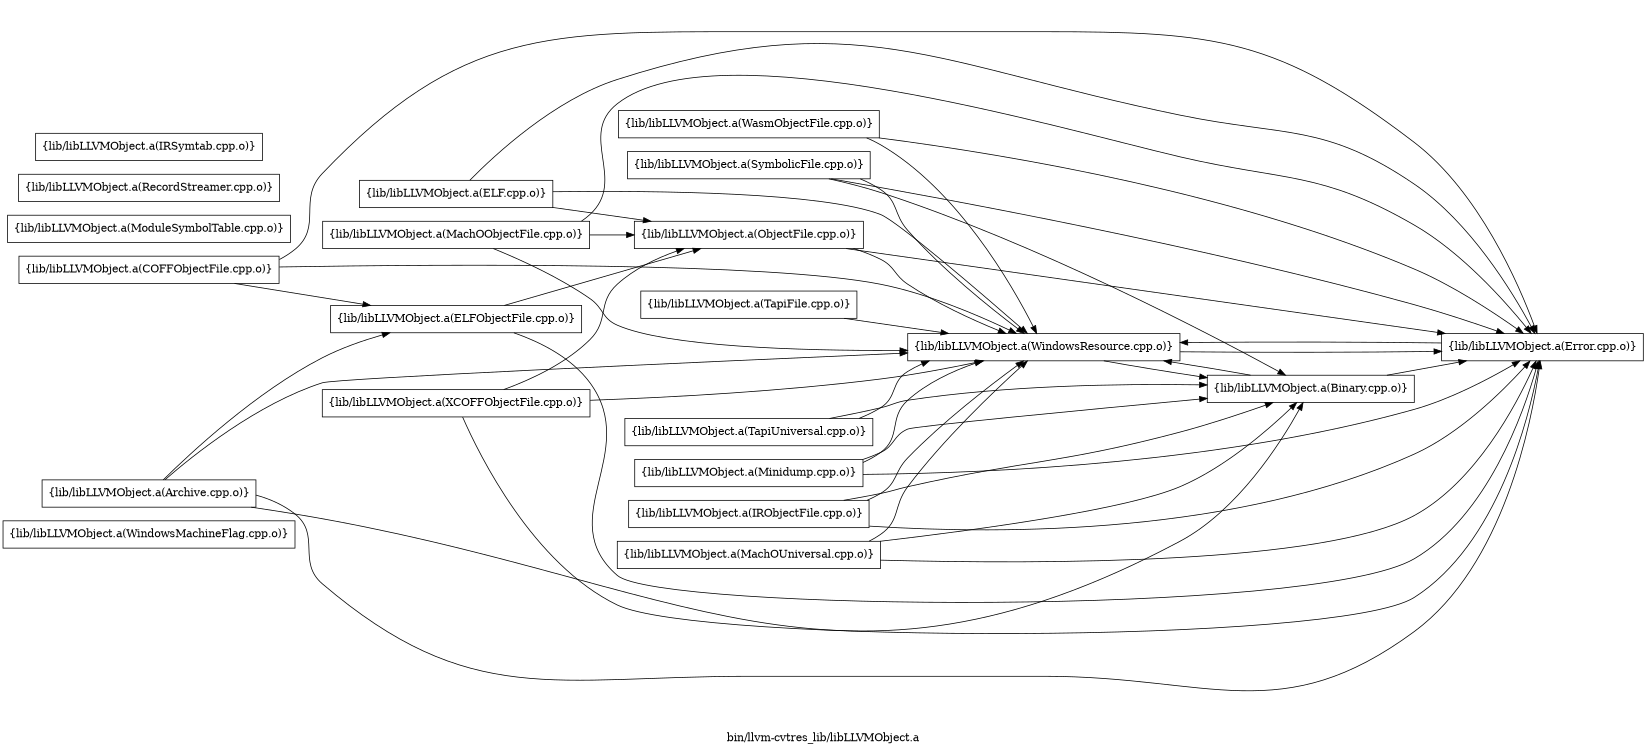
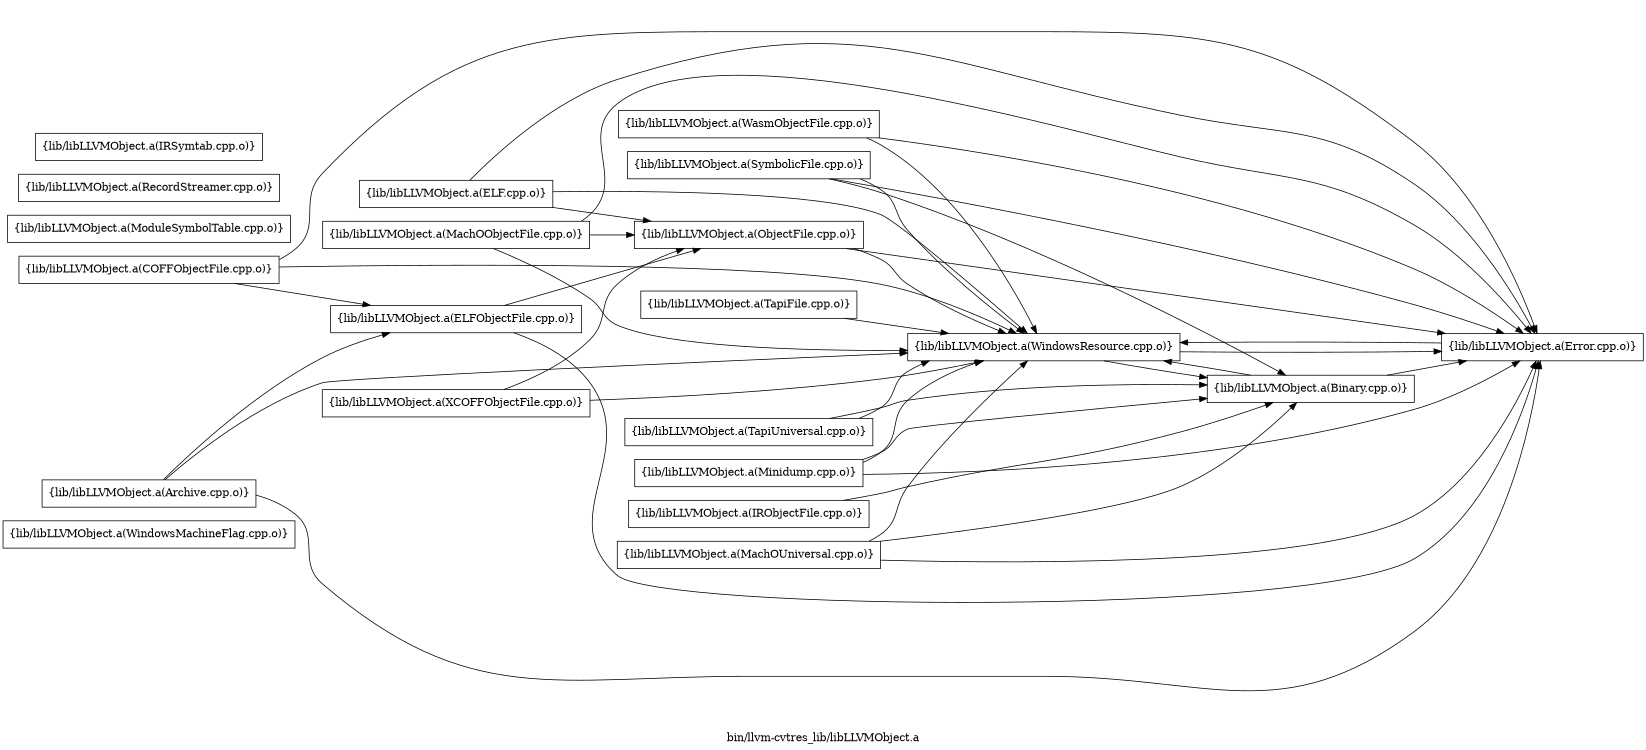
  digraph {
    label="bin/llvm-cvtres_lib/libLLVMObject.a"
    rankdir=LR
    node [group=0 shape=box]
    n1 [label="{lib/libLLVMObject.a(WindowsMachineFlag.cpp.o)}"]
    n2 [label="{lib/libLLVMObject.a(WindowsResource.cpp.o)}"]
    n3 [label="{lib/libLLVMObject.a(Error.cpp.o)}"]
    n4 [label="{lib/libLLVMObject.a(Binary.cpp.o)}"]
    n5 [label="{lib/libLLVMObject.a(SymbolicFile.cpp.o)}"]
    n6 [label="{lib/libLLVMObject.a(ObjectFile.cpp.o)}"]
    n7 [label="{lib/libLLVMObject.a(MachOObjectFile.cpp.o)}"]
    n8 [label="{lib/libLLVMObject.a(ELFObjectFile.cpp.o)}"]
    n9 [label="{lib/libLLVMObject.a(ELF.cpp.o)}"]
    n10 [label="{lib/libLLVMObject.a(COFFObjectFile.cpp.o)}"]
    n11 [label="{lib/libLLVMObject.a(WasmObjectFile.cpp.o)}"]
    n12 [label="{lib/libLLVMObject.a(IRObjectFile.cpp.o)}"]
    n13 [label="{lib/libLLVMObject.a(ModuleSymbolTable.cpp.o)}"]
    n14 [label="{lib/libLLVMObject.a(RecordStreamer.cpp.o)}"]
    n15 [label="{lib/libLLVMObject.a(IRSymtab.cpp.o)}"]
    n16 [label="{lib/libLLVMObject.a(Archive.cpp.o)}"]
    n17 [label="{lib/libLLVMObject.a(MachOUniversal.cpp.o)}"]
    n18 [label="{lib/libLLVMObject.a(Minidump.cpp.o)}"]
    n19 [label="{lib/libLLVMObject.a(TapiUniversal.cpp.o)}"]
    n20 [label="{lib/libLLVMObject.a(TapiFile.cpp.o)}"]
    n21 [label="{lib/libLLVMObject.a(XCOFFObjectFile.cpp.o)}"]
    n2 -> n3
    n2 -> n4
    n3 -> n2
    n4 -> n2
    n4 -> n3
    n5 -> n2
    n5 -> n3
    n5 -> n4
    n6 -> n2
    n6 -> n3
    n7 -> n2
    n7 -> n3
    n7 -> n6
    n8 -> n3
    n8 -> n6
    n9 -> n2
    n9 -> n3
    n9 -> n6
    n10 -> n2
    n10 -> n3
    n10 -> n8
    n11 -> n2
    n11 -> n3
-   n12 -> n2
-   n12 -> n3
    n12 -> n4
    n16 -> n2
    n16 -> n3
-   n16 -> n4
    n16 -> n8
    n17 -> n2
    n17 -> n3
    n17 -> n4
    n18 -> n2
    n18 -> n3
    n18 -> n4
    n19 -> n2
    n19 -> n4
    n20 -> n2
    n21 -> n2
-   n21 -> n3
    n21 -> n6
  }
